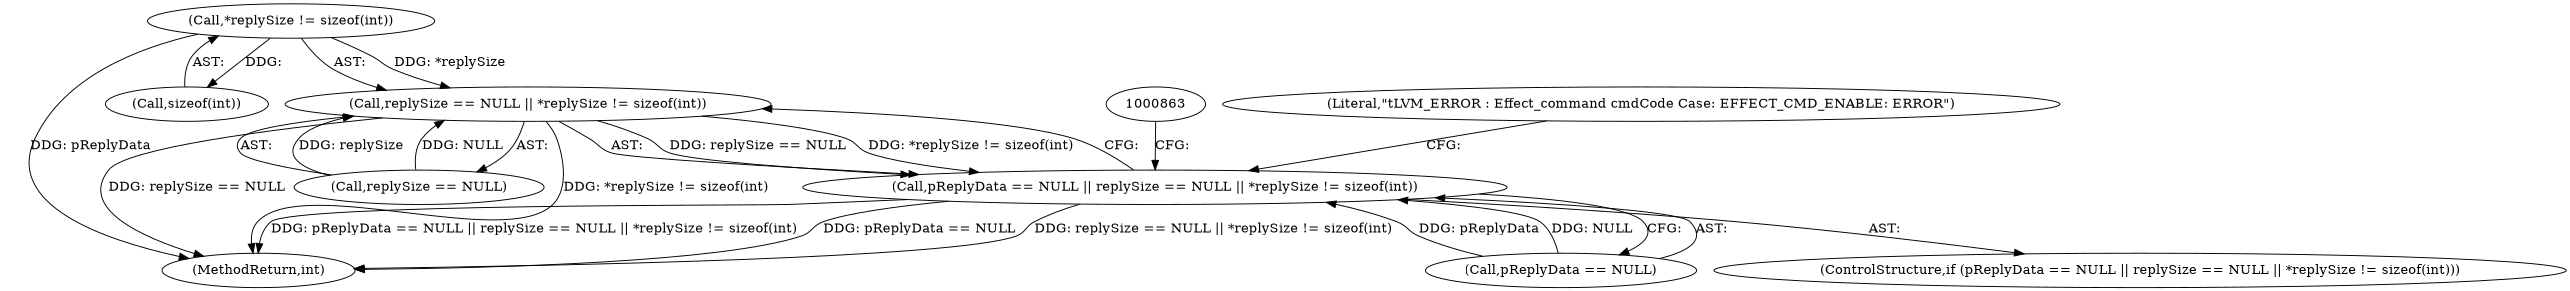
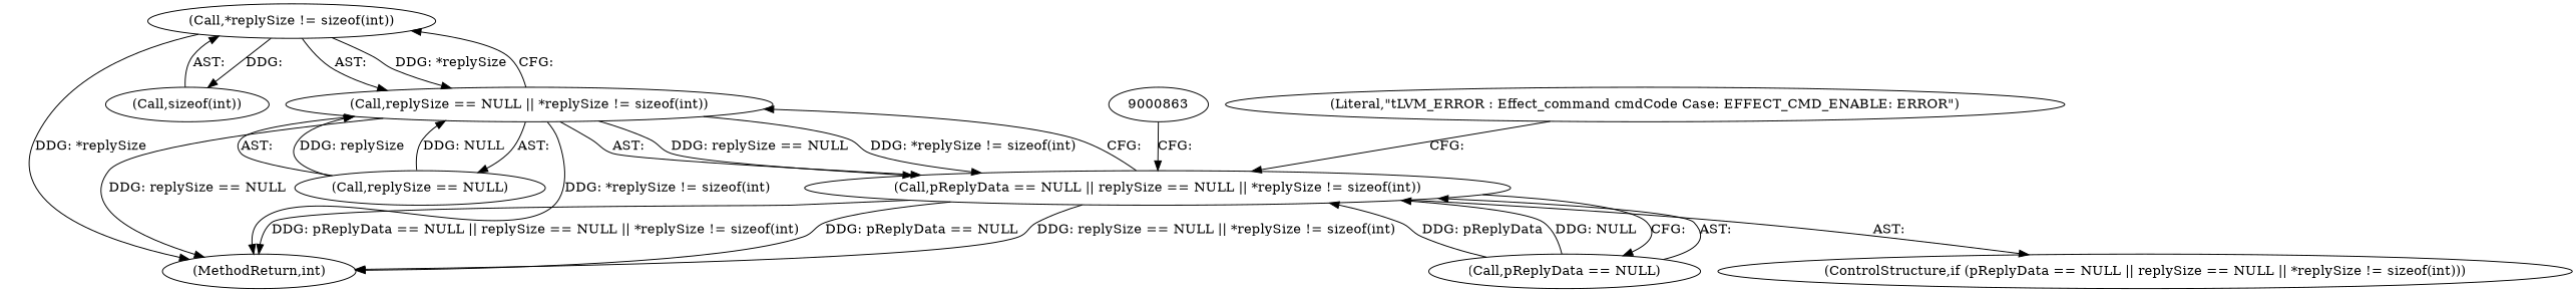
  digraph {
    n1 [label="(Call,*replySize != sizeof(int))"]
    n2 [label="(Call,replySize == NULL || *replySize != sizeof(int))"]
    n3 [label="(Call,sizeof(int))"]
    n4 [label="(MethodReturn,int)"]
    n5 [label="(Call,pReplyData == NULL || replySize == NULL || *replySize != sizeof(int))"]
    n6 [label="(Call,replySize == NULL)"]
    n7 [label="(ControlStructure,if (pReplyData == NULL || replySize == NULL || *replySize != sizeof(int)))"]
    n8 [label="(Call,pReplyData == NULL)"]
    n9 [label="(Literal,\"\tLVM_ERROR : Effect_command cmdCode Case: EFFECT_CMD_ENABLE: ERROR\")"]
-   1000863
+   1000863 [label=9000863]
    n1 -> n2 [label="AST: "]
    n1 -> n2 [label="DDG: *replySize"]
    n1 -> n3 [label="DDG: "]
-   n1 -> n4 [label="DDG: pReplyData"]
+   n1 -> n4 [label="DDG: *replySize"]
+   n2 -> n1 [label="CFG: "]
    n2 -> n4 [label="DDG: *replySize != sizeof(int)"]
    n2 -> n4 [label="DDG: replySize == NULL"]
    n2 -> n5 [label="AST: "]
    n2 -> n5 [label="DDG: replySize == NULL"]
    n2 -> n5 [label="DDG: *replySize != sizeof(int)"]
    n2 -> n6 [label="AST: "]
    n3 -> n1 [label="AST: "]
    n5 -> n2 [label="CFG: "]
    n5 -> n4 [label="DDG: pReplyData == NULL"]
    n5 -> n4 [label="DDG: replySize == NULL || *replySize != sizeof(int)"]
    n5 -> n4 [label="DDG: pReplyData == NULL || replySize == NULL || *replySize != sizeof(int)"]
    n5 -> n7 [label="AST: "]
    n5 -> n8 [label="CFG: "]
    n6 -> n2 [label="AST: "]
    n6 -> n2 [label="DDG: replySize"]
    n6 -> n2 [label="DDG: NULL"]
    n8 -> n5 [label="AST: "]
    n8 -> n5 [label="DDG: pReplyData"]
    n8 -> n5 [label="DDG: NULL"]
    n9 -> n5 [label="CFG: "]
    1000863 -> n5 [label="CFG: "]
  }
